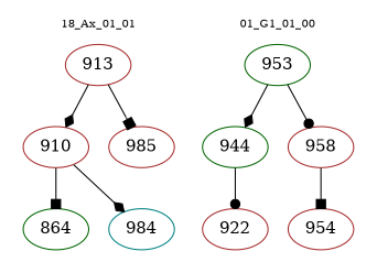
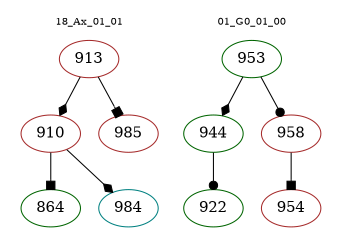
  digraph {
    node [color=brown]
    edge [arrowhead=diamond color=black]
    n1 [label=913]
    n2 [label=910]
    n3 [label=985]
    n4 [color=darkgreen label=864]
    n5 [color=teal label=984]
    n6 [color=darkgreen label=953]
    n7 [color=darkgreen label=944]
    n8 [label=958]
-   n9 [label=922]
+   n9 [color=darkgreen label=922]
    n10 [label=954]
    subgraph cluster_1 {
      color=white
      fontsize=10
      label="18_Ax_01_01"
      n1
      n2
      n3
      n4
      n5
    }
    subgraph cluster_2 {
      color=white
      fontsize=10
-     label="01_G1_01_00"
+     label="01_G0_01_00"
      n6
      n7
      n8
      n9
      n10
    }
    n1 -> n2
    n1 -> n3 [arrowhead=box]
    n2 -> n4 [arrowhead=box]
    n2 -> n5
    n6 -> n7
    n6 -> n8 [arrowhead=dot]
    n7 -> n9 [arrowhead=dot]
    n8 -> n10 [arrowhead=box]
  }
